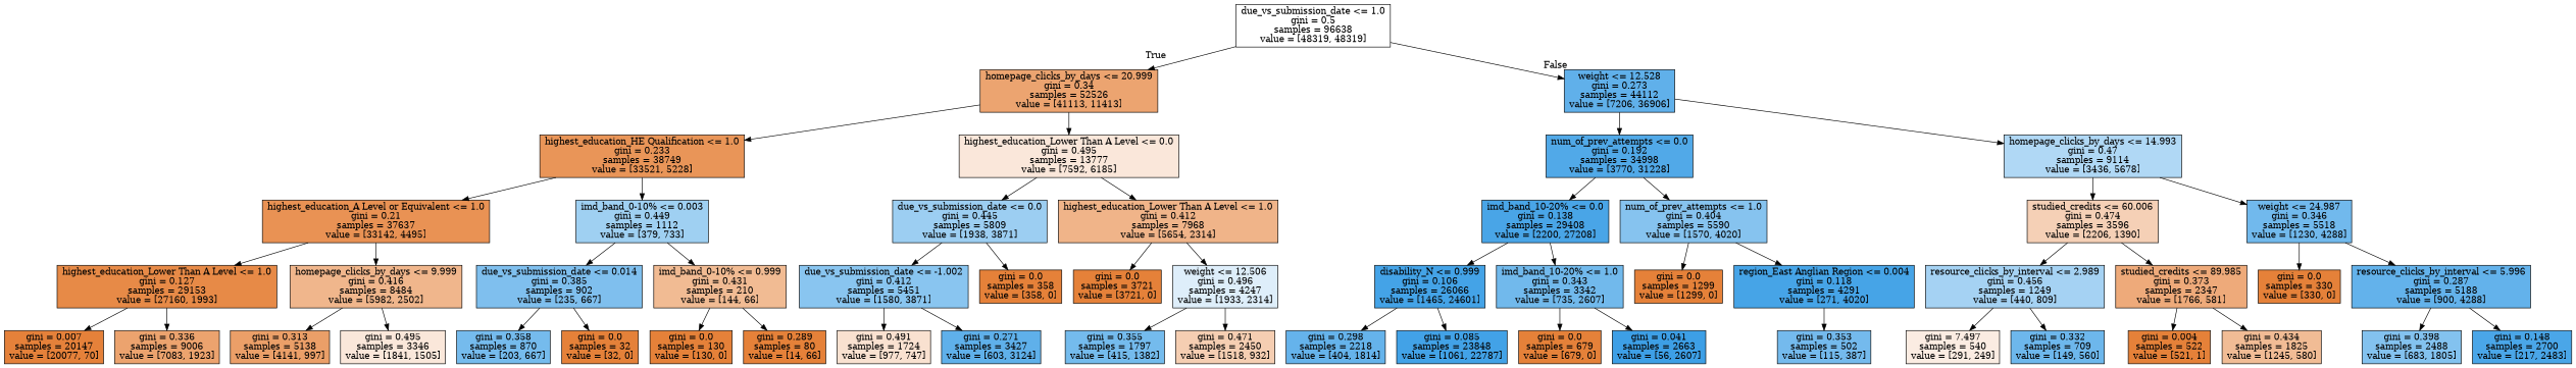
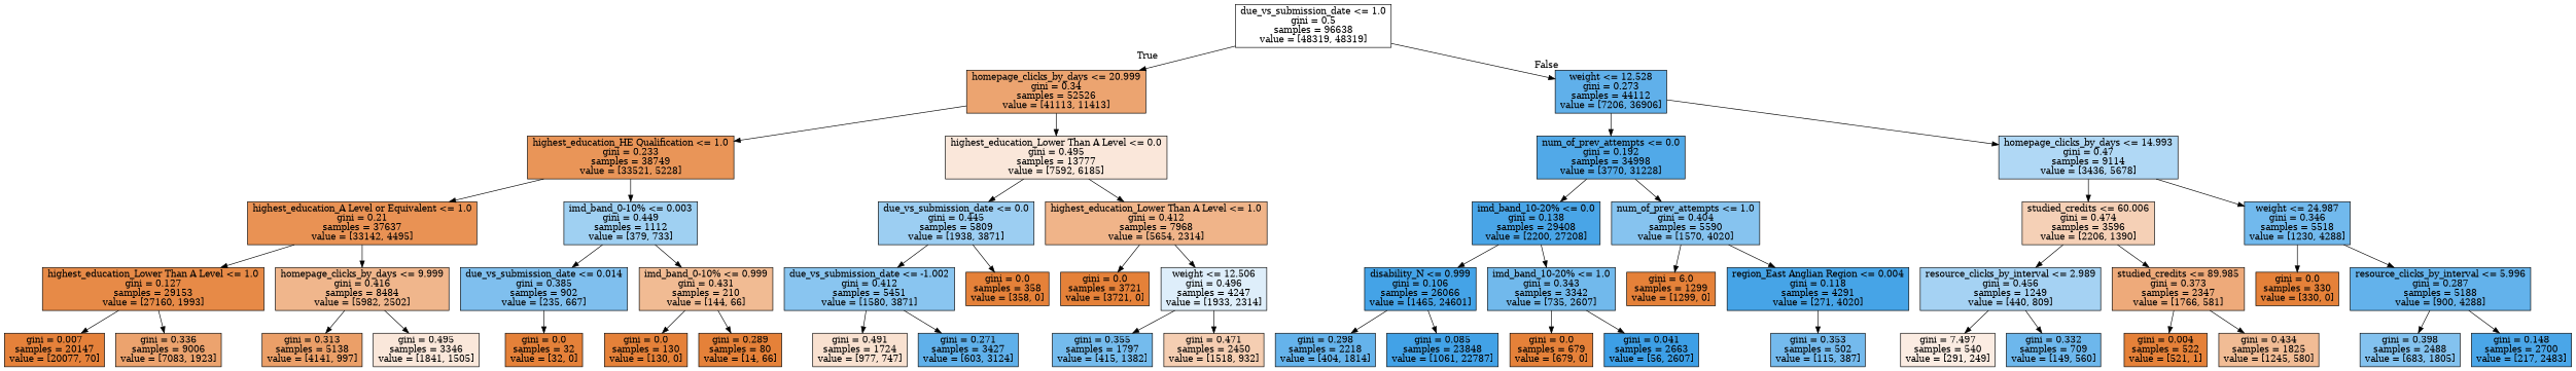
  digraph {
    node [color=black fillcolor="#e58139ff" shape=box style=filled]
    n1 [fillcolor="#e5813900" label="due_vs_submission_date <= 1.0\ngini = 0.5\nsamples = 96638\nvalue = [48319, 48319]"]
    n2 [fillcolor="#e58139b8" label="homepage_clicks_by_days <= 20.999\ngini = 0.34\nsamples = 52526\nvalue = [41113, 11413]"]
    n3 [fillcolor="#399de5cd" label="weight <= 12.528\ngini = 0.273\nsamples = 44112\nvalue = [7206, 36906]"]
    n4 [fillcolor="#e58139d7" label="highest_education_HE Qualification <= 1.0\ngini = 0.233\nsamples = 38749\nvalue = [33521, 5228]"]
    n5 [fillcolor="#e581392f" label="highest_education_Lower Than A Level <= 0.0\ngini = 0.495\nsamples = 13777\nvalue = [7592, 6185]"]
    n6 [fillcolor="#399de5e0" label="num_of_prev_attempts <= 0.0\ngini = 0.192\nsamples = 34998\nvalue = [3770, 31228]"]
    n7 [fillcolor="#399de565" label="homepage_clicks_by_days <= 14.993\ngini = 0.47\nsamples = 9114\nvalue = [3436, 5678]"]
    n8 [fillcolor="#e58139dc" label="highest_education_A Level or Equivalent <= 1.0\ngini = 0.21\nsamples = 37637\nvalue = [33142, 4495]"]
    n9 [fillcolor="#399de57b" label="imd_band_0-10% <= 0.003\ngini = 0.449\nsamples = 1112\nvalue = [379, 733]"]
    n10 [fillcolor="#399de57f" label="due_vs_submission_date <= 0.0\ngini = 0.445\nsamples = 5809\nvalue = [1938, 3871]"]
    n11 [fillcolor="#e5813997" label="highest_education_Lower Than A Level <= 1.0\ngini = 0.412\nsamples = 7968\nvalue = [5654, 2314]"]
    n12 [fillcolor="#e58139ec" label="highest_education_Lower Than A Level <= 1.0\ngini = 0.127\nsamples = 29153\nvalue = [27160, 1993]"]
    n13 [fillcolor="#e5813994" label="homepage_clicks_by_days <= 9.999\ngini = 0.416\nsamples = 8484\nvalue = [5982, 2502]"]
    n14 [fillcolor="#399de5a5" label="due_vs_submission_date <= 0.014\ngini = 0.385\nsamples = 902\nvalue = [235, 667]"]
    n15 [fillcolor="#e581398a" label="imd_band_0-10% <= 0.999\ngini = 0.431\nsamples = 210\nvalue = [144, 66]"]
    n16 [fillcolor="#e58139fe" label="gini = 0.007\nsamples = 20147\nvalue = [20077, 70]"]
    n17 [fillcolor="#e58139ba" label="gini = 0.336\nsamples = 9006\nvalue = [7083, 1923]"]
    n18 [fillcolor="#e58139c2" label="gini = 0.313\nsamples = 5138\nvalue = [4141, 997]"]
    n19 [fillcolor="#e581392f" label="gini = 0.495\nsamples = 3346\nvalue = [1841, 1505]"]
-   n20 [fillcolor="#399de5b1" label="gini = 0.358\nsamples = 870\nvalue = [203, 667]"]
    n21 [label="gini = 0.0\nsamples = 32\nvalue = [32, 0]"]
    n22 [label="gini = 0.0\nsamples = 130\nvalue = [130, 0]"]
    n23 [label="gini = 0.289\nsamples = 80\nvalue = [14, 66]"]
    n24 [fillcolor="#399de597" label="due_vs_submission_date <= -1.002\ngini = 0.412\nsamples = 5451\nvalue = [1580, 3871]"]
    n25 [label="gini = 0.0\nsamples = 358\nvalue = [358, 0]"]
    n26 [label="gini = 0.0\nsamples = 3721\nvalue = [3721, 0]"]
    n27 [fillcolor="#399de52a" label="weight <= 12.506\ngini = 0.496\nsamples = 4247\nvalue = [1933, 2314]"]
    n28 [fillcolor="#e581393c" label="gini = 0.491\nsamples = 1724\nvalue = [977, 747]"]
    n29 [fillcolor="#399de5ce" label="gini = 0.271\nsamples = 3427\nvalue = [603, 3124]"]
    n30 [fillcolor="#399de5b2" label="gini = 0.355\nsamples = 1797\nvalue = [415, 1382]"]
    n31 [fillcolor="#e5813962" label="gini = 0.471\nsamples = 2450\nvalue = [1518, 932]"]
    n32 [fillcolor="#399de5ea" label="imd_band_10-20% <= 0.0\ngini = 0.138\nsamples = 29408\nvalue = [2200, 27208]"]
    n33 [fillcolor="#399de59b" label="num_of_prev_attempts <= 1.0\ngini = 0.404\nsamples = 5590\nvalue = [1570, 4020]"]
    n34 [fillcolor="#e581395e" label="studied_credits <= 60.006\ngini = 0.474\nsamples = 3596\nvalue = [2206, 1390]"]
    n35 [fillcolor="#399de5b6" label="weight <= 24.987\ngini = 0.346\nsamples = 5518\nvalue = [1230, 4288]"]
    n36 [fillcolor="#399de5f0" label="disability_N <= 0.999\ngini = 0.106\nsamples = 26066\nvalue = [1465, 24601]"]
    n37 [fillcolor="#399de5b7" label="imd_band_10-20% <= 1.0\ngini = 0.343\nsamples = 3342\nvalue = [735, 2607]"]
-   n38 [label="gini = 0.0\nsamples = 1299\nvalue = [1299, 0]"]
+   n38 [label="gini = 6.0\nsamples = 1299\nvalue = [1299, 0]"]
    n39 [fillcolor="#399de5ee" label="region_East Anglian Region <= 0.004\ngini = 0.118\nsamples = 4291\nvalue = [271, 4020]"]
    n40 [fillcolor="#399de5c6" label="gini = 0.298\nsamples = 2218\nvalue = [404, 1814]"]
    n41 [fillcolor="#399de5f3" label="gini = 0.085\nsamples = 23848\nvalue = [1061, 22787]"]
    n42 [label="gini = 0.0\nsamples = 679\nvalue = [679, 0]"]
    n43 [fillcolor="#399de5fa" label="gini = 0.041\nsamples = 2663\nvalue = [56, 2607]"]
    n44 [fillcolor="#399de5b3" label="gini = 0.353\nsamples = 502\nvalue = [115, 387]"]
    n45 [fillcolor="#399de574" label="resource_clicks_by_interval <= 2.989\ngini = 0.456\nsamples = 1249\nvalue = [440, 809]"]
    n46 [fillcolor="#e58139ab" label="studied_credits <= 89.985\ngini = 0.373\nsamples = 2347\nvalue = [1766, 581]"]
    n47 [label="gini = 0.0\nsamples = 330\nvalue = [330, 0]"]
    n48 [fillcolor="#399de5c9" label="resource_clicks_by_interval <= 5.996\ngini = 0.287\nsamples = 5188\nvalue = [900, 4288]"]
    n49 [fillcolor="#e5813925" label="gini = 7.497\nsamples = 540\nvalue = [291, 249]"]
    n50 [fillcolor="#399de5bb" label="gini = 0.332\nsamples = 709\nvalue = [149, 560]"]
    n51 [label="gini = 0.004\nsamples = 522\nvalue = [521, 1]"]
    n52 [fillcolor="#e5813988" label="gini = 0.434\nsamples = 1825\nvalue = [1245, 580]"]
    n53 [fillcolor="#399de59f" label="gini = 0.398\nsamples = 2488\nvalue = [683, 1805]"]
    n54 [fillcolor="#399de5e9" label="gini = 0.148\nsamples = 2700\nvalue = [217, 2483]"]
    n1 -> n2 [headlabel=True labelangle=45 labeldistance=2.5]
    n1 -> n3 [headlabel=False labelangle=-45 labeldistance=2.5]
    n2 -> n4
    n2 -> n5
    n3 -> n6
    n3 -> n7
    n4 -> n8
    n4 -> n9
    n5 -> n10
    n5 -> n11
    n6 -> n32
    n6 -> n33
    n7 -> n34
    n7 -> n35
    n8 -> n12
    n8 -> n13
    n9 -> n14
    n9 -> n15
    n10 -> n24
    n10 -> n25
    n11 -> n26
    n11 -> n27
    n12 -> n16
    n12 -> n17
    n13 -> n18
    n13 -> n19
-   n14 -> n20
    n14 -> n21
    n15 -> n22
    n15 -> n23
    n24 -> n28
    n24 -> n29
    n27 -> n30
    n27 -> n31
    n32 -> n36
    n32 -> n37
    n33 -> n38
    n33 -> n39
    n34 -> n45
    n34 -> n46
    n35 -> n47
    n35 -> n48
    n36 -> n40
    n36 -> n41
    n37 -> n42
    n37 -> n43
    n39 -> n44
    n45 -> n49
    n45 -> n50
    n46 -> n51
    n46 -> n52
    n48 -> n53
    n48 -> n54
  }
